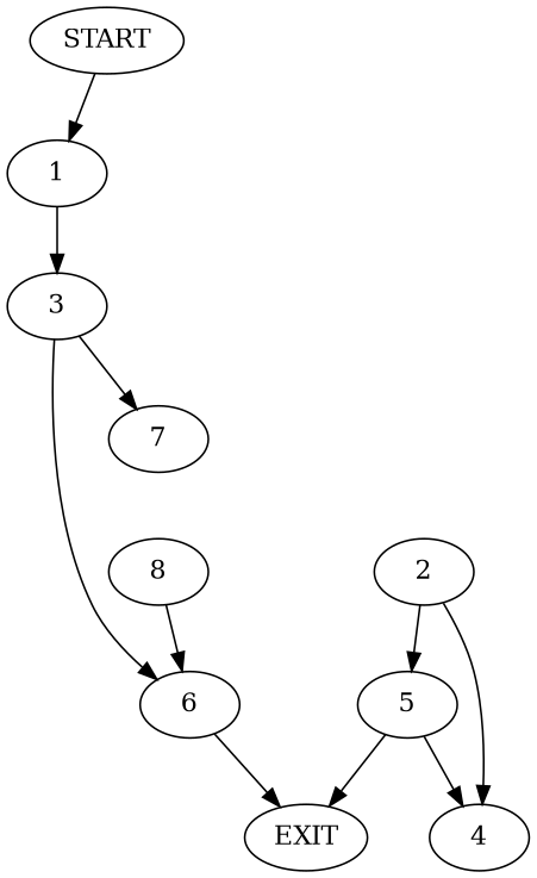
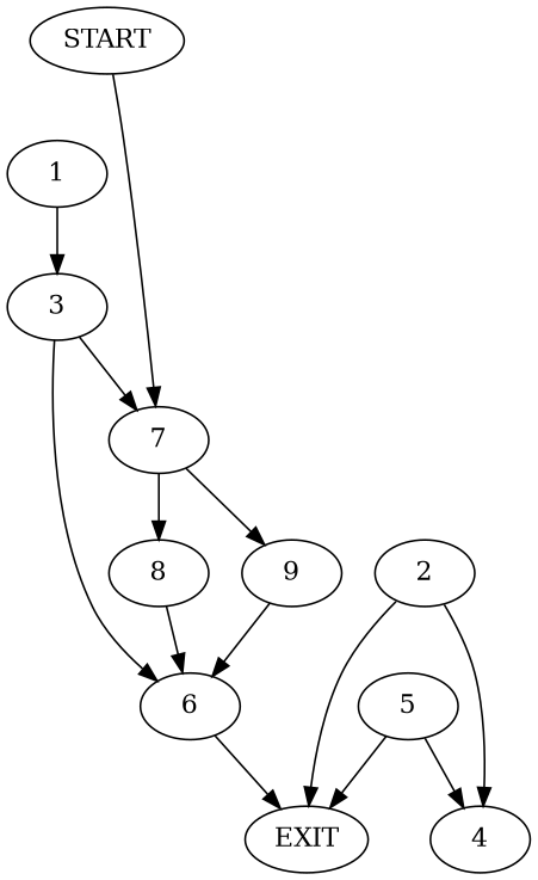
  digraph {
    n1 [label=START]
    1
    3
    n4 [label=EXIT]
    2
    4
    5
    6
    7
    8
-   n1 -> 1
+   9
+   n1 -> 7
    1 -> 3
    3 -> 6
    3 -> 7
    2 -> 4
-   2 -> 5
+   2 -> n4
    5 -> n4
    5 -> 4
    6 -> n4
+   7 -> 8
+   7 -> 9
    8 -> 6
+   9 -> 6
  }
